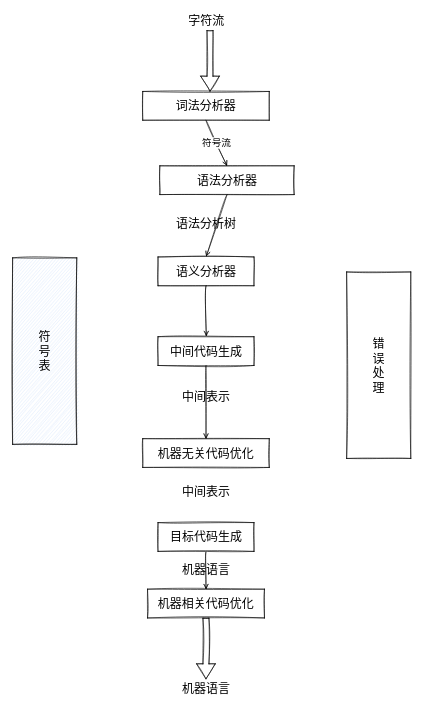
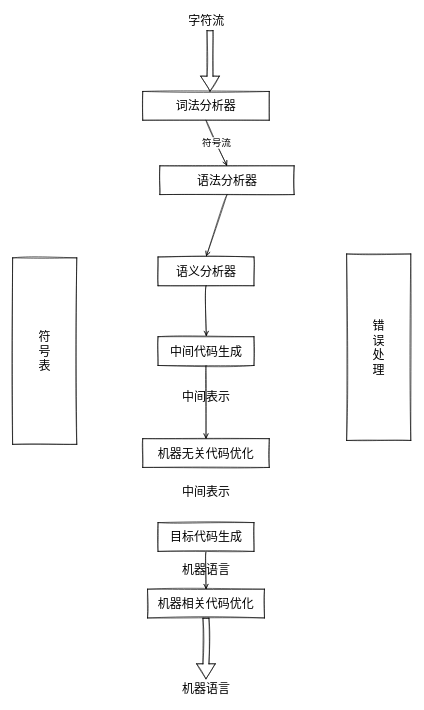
  <mxCell id="0" />
  <mxCell id="1" parent="0" />
- <mxCell id="2" value="符&lt;br&gt;号&lt;br&gt;表" style="rounded=0;whiteSpace=wrap;html=1;hachureGap=4;fontFamily=Architects Daughter;fontSource=https%3A%2F%2Ffonts.googleapis.com%2Fcss%3Ffamily%3DArchitects%2BDaughter;fontSize=20;sketch=1;fillColor=#dae8fc;" vertex="1" parent="1"><mxGeometry x="20" y="429.5" width="107" height="311" as="geometry" /></mxCell>
- <mxCell id="3" value="错&lt;br&gt;误&lt;br&gt;处&lt;br&gt;理" style="rounded=0;whiteSpace=wrap;html=1;hachureGap=4;fontFamily=Architects Daughter;fontSource=https%3A%2F%2Ffonts.googleapis.com%2Fcss%3Ffamily%3DArchitects%2BDaughter;fontSize=20;sketch=1;" vertex="1" parent="1"><mxGeometry x="577" y="453" width="107" height="311" as="geometry" /></mxCell>
+ <mxCell id="2" value="符&lt;br&gt;号&lt;br&gt;表" style="rounded=0;whiteSpace=wrap;html=1;hachureGap=4;fontFamily=Architects Daughter;fontSource=https%3A%2F%2Ffonts.googleapis.com%2Fcss%3Ffamily%3DArchitects%2BDaughter;fontSize=20;sketch=1;" vertex="1" parent="1"><mxGeometry x="20" y="429.5" width="107" height="311" as="geometry" /></mxCell>
+ <mxCell id="3" value="错&lt;br&gt;误&lt;br&gt;处&lt;br&gt;理" style="rounded=0;whiteSpace=wrap;html=1;hachureGap=4;fontFamily=Architects Daughter;fontSource=https%3A%2F%2Ffonts.googleapis.com%2Fcss%3Ffamily%3DArchitects%2BDaughter;fontSize=20;sketch=1;" vertex="1" parent="1"><mxGeometry x="577" y="423" width="107" height="311" as="geometry" /></mxCell>
  <mxCell id="4" value="词法分析器" style="rounded=0;whiteSpace=wrap;html=1;hachureGap=4;fontFamily=Architects Daughter;fontSource=https%3A%2F%2Ffonts.googleapis.com%2Fcss%3Ffamily%3DArchitects%2BDaughter;fontSize=20;sketch=1;" vertex="1" parent="1"><mxGeometry x="237" y="152" width="211" height="48" as="geometry" /></mxCell>
  <mxCell id="5" value="语法分析器" style="rounded=0;whiteSpace=wrap;html=1;hachureGap=4;fontFamily=Architects Daughter;fontSource=https%3A%2F%2Ffonts.googleapis.com%2Fcss%3Ffamily%3DArchitects%2BDaughter;fontSize=20;sketch=1;" vertex="1" parent="1"><mxGeometry x="265.5" y="276" width="224" height="48" as="geometry" /></mxCell>
  <mxCell id="6" value="符号流" style="edgeStyle=none;curved=1;rounded=0;hachureGap=4;orthogonalLoop=1;jettySize=auto;html=1;entryX=0.5;entryY=0;entryDx=0;entryDy=0;fontFamily=Architects Daughter;fontSource=https%3A%2F%2Ffonts.googleapis.com%2Fcss%3Ffamily%3DArchitects%2BDaughter;fontSize=16;endArrow=open;sourcePerimeterSpacing=8;targetPerimeterSpacing=8;sketch=1;exitX=0.5;exitY=1;exitDx=0;exitDy=0;" edge="1" parent="1" source="4" target="5"><mxGeometry relative="1" as="geometry" /></mxCell>
  <mxCell id="7" value="语义分析器" style="rounded=0;whiteSpace=wrap;html=1;hachureGap=4;fontFamily=Architects Daughter;fontSource=https%3A%2F%2Ffonts.googleapis.com%2Fcss%3Ffamily%3DArchitects%2BDaughter;fontSize=20;sketch=1;" vertex="1" parent="1"><mxGeometry x="262.5" y="428" width="160" height="48" as="geometry" /></mxCell>
  <mxCell id="8" value="" style="edgeStyle=none;curved=1;rounded=0;hachureGap=4;orthogonalLoop=1;jettySize=auto;html=1;fontFamily=Architects Daughter;fontSource=https%3A%2F%2Ffonts.googleapis.com%2Fcss%3Ffamily%3DArchitects%2BDaughter;fontSize=16;endArrow=open;sourcePerimeterSpacing=8;targetPerimeterSpacing=8;sketch=1;exitX=0.5;exitY=1;exitDx=0;exitDy=0;" edge="1" parent="1" source="5"><mxGeometry relative="1" as="geometry"><mxPoint x="343" y="427" as="targetPoint" /></mxGeometry></mxCell>
  <mxCell id="9" value="中间代码生成" style="rounded=0;whiteSpace=wrap;html=1;hachureGap=4;fontFamily=Architects Daughter;fontSource=https%3A%2F%2Ffonts.googleapis.com%2Fcss%3Ffamily%3DArchitects%2BDaughter;fontSize=20;sketch=1;" vertex="1" parent="1"><mxGeometry x="262.5" y="561" width="160" height="48" as="geometry" /></mxCell>
  <mxCell id="10" value="" style="edgeStyle=none;curved=1;rounded=0;hachureGap=4;orthogonalLoop=1;jettySize=auto;html=1;fontFamily=Architects Daughter;fontSource=https%3A%2F%2Ffonts.googleapis.com%2Fcss%3Ffamily%3DArchitects%2BDaughter;fontSize=16;endArrow=open;sourcePerimeterSpacing=8;targetPerimeterSpacing=8;sketch=1;exitX=0.5;exitY=1;exitDx=0;exitDy=0;" edge="1" parent="1" source="7"><mxGeometry relative="1" as="geometry"><mxPoint x="343" y="560" as="targetPoint" /></mxGeometry></mxCell>
  <mxCell id="11" value="机器无关代码优化" style="rounded=0;whiteSpace=wrap;html=1;hachureGap=4;fontFamily=Architects Daughter;fontSource=https%3A%2F%2Ffonts.googleapis.com%2Fcss%3Ffamily%3DArchitects%2BDaughter;fontSize=20;sketch=1;" vertex="1" parent="1"><mxGeometry x="237" y="731" width="211" height="48" as="geometry" /></mxCell>
  <mxCell id="12" value="" style="edgeStyle=none;curved=1;rounded=0;hachureGap=4;orthogonalLoop=1;jettySize=auto;html=1;fontFamily=Architects Daughter;fontSource=https%3A%2F%2Ffonts.googleapis.com%2Fcss%3Ffamily%3DArchitects%2BDaughter;fontSize=16;endArrow=open;sourcePerimeterSpacing=8;targetPerimeterSpacing=8;sketch=1;exitX=0.5;exitY=1;exitDx=0;exitDy=0;entryX=0.5;entryY=0;entryDx=0;entryDy=0;" edge="1" parent="1" source="9" target="11"><mxGeometry relative="1" as="geometry" /></mxCell>
  <mxCell id="13" value="机器相关代码优化" style="rounded=0;whiteSpace=wrap;html=1;hachureGap=4;fontFamily=Architects Daughter;fontSource=https%3A%2F%2Ffonts.googleapis.com%2Fcss%3Ffamily%3DArchitects%2BDaughter;fontSize=20;sketch=1;" vertex="1" parent="1"><mxGeometry x="245" y="982" width="195" height="48" as="geometry" /></mxCell>
  <mxCell id="14" value="" style="edgeStyle=none;curved=1;rounded=0;hachureGap=4;orthogonalLoop=1;jettySize=auto;html=1;fontFamily=Architects Daughter;fontSource=https%3A%2F%2Ffonts.googleapis.com%2Fcss%3Ffamily%3DArchitects%2BDaughter;fontSize=16;endArrow=open;sourcePerimeterSpacing=8;targetPerimeterSpacing=8;sketch=1;entryX=0.5;entryY=0;entryDx=0;entryDy=0;exitX=0.5;exitY=1;exitDx=0;exitDy=0;" edge="1" parent="1" source="15" target="13"><mxGeometry relative="1" as="geometry" /></mxCell>
  <mxCell id="15" value="目标代码生成" style="rounded=0;whiteSpace=wrap;html=1;hachureGap=4;fontFamily=Architects Daughter;fontSource=https%3A%2F%2Ffonts.googleapis.com%2Fcss%3Ffamily%3DArchitects%2BDaughter;fontSize=20;sketch=1;" vertex="1" parent="1"><mxGeometry x="262.5" y="871" width="160" height="48" as="geometry" /></mxCell>
  <mxCell id="16" value="" style="edgeStyle=none;orthogonalLoop=1;jettySize=auto;html=1;shape=flexArrow;rounded=1;startSize=8;endSize=8;sketch=1;hachureGap=4;fontFamily=Architects Daughter;fontSource=https%3A%2F%2Ffonts.googleapis.com%2Fcss%3Ffamily%3DArchitects%2BDaughter;fontSize=16;endArrow=open;sourcePerimeterSpacing=8;targetPerimeterSpacing=8;curved=1;" edge="1" parent="1"><mxGeometry width="140" relative="1" as="geometry"><mxPoint x="349.16" y="50" as="sourcePoint" /><mxPoint x="349.16" y="152" as="targetPoint" /><Array as="points" /></mxGeometry></mxCell>
  <mxCell id="17" value="" style="edgeStyle=none;orthogonalLoop=1;jettySize=auto;html=1;shape=flexArrow;rounded=1;startSize=8;endSize=8;sketch=1;hachureGap=4;fontFamily=Architects Daughter;fontSource=https%3A%2F%2Ffonts.googleapis.com%2Fcss%3Ffamily%3DArchitects%2BDaughter;fontSize=16;endArrow=open;sourcePerimeterSpacing=8;targetPerimeterSpacing=8;curved=1;" edge="1" parent="1"><mxGeometry width="140" relative="1" as="geometry"><mxPoint x="342.41" y="1030" as="sourcePoint" /><mxPoint x="342.41" y="1132" as="targetPoint" /><Array as="points" /></mxGeometry></mxCell>
  <mxCell id="18" value="字符流" style="text;html=1;align=center;verticalAlign=middle;resizable=0;points=[];autosize=1;strokeColor=none;fillColor=none;sketch=1;hachureGap=4;fontFamily=Architects Daughter;fontSource=https%3A%2F%2Ffonts.googleapis.com%2Fcss%3Ffamily%3DArchitects%2BDaughter;fontSize=20;" vertex="1" parent="1"><mxGeometry x="307.5" y="20" width="70" height="28" as="geometry" /></mxCell>
- <mxCell id="19" value="语法分析树" style="text;strokeColor=none;fillColor=none;html=1;align=center;verticalAlign=middle;whiteSpace=wrap;rounded=0;sketch=1;hachureGap=4;fontFamily=Architects Daughter;fontSource=https%3A%2F%2Ffonts.googleapis.com%2Fcss%3Ffamily%3DArchitects%2BDaughter;fontSize=20;" vertex="1" parent="1"><mxGeometry x="284.5" y="358" width="116" height="30" as="geometry" /></mxCell>
  <mxCell id="20" value="中间表示" style="text;strokeColor=none;fillColor=none;html=1;align=center;verticalAlign=middle;whiteSpace=wrap;rounded=0;sketch=1;hachureGap=4;fontFamily=Architects Daughter;fontSource=https%3A%2F%2Ffonts.googleapis.com%2Fcss%3Ffamily%3DArchitects%2BDaughter;fontSize=20;" vertex="1" parent="1"><mxGeometry x="294.5" y="646" width="96" height="30" as="geometry" /></mxCell>
  <mxCell id="21" value="中间表示" style="text;strokeColor=none;fillColor=none;html=1;align=center;verticalAlign=middle;whiteSpace=wrap;rounded=0;sketch=1;hachureGap=4;fontFamily=Architects Daughter;fontSource=https%3A%2F%2Ffonts.googleapis.com%2Fcss%3Ffamily%3DArchitects%2BDaughter;fontSize=20;" vertex="1" parent="1"><mxGeometry x="294.5" y="804" width="96" height="30" as="geometry" /></mxCell>
  <mxCell id="22" value="机器语言" style="text;strokeColor=none;fillColor=none;html=1;align=center;verticalAlign=middle;whiteSpace=wrap;rounded=0;sketch=1;hachureGap=4;fontFamily=Architects Daughter;fontSource=https%3A%2F%2Ffonts.googleapis.com%2Fcss%3Ffamily%3DArchitects%2BDaughter;fontSize=20;" vertex="1" parent="1"><mxGeometry x="294.5" y="935" width="96" height="30" as="geometry" /></mxCell>
  <mxCell id="23" value="机器语言" style="text;strokeColor=none;fillColor=none;html=1;align=center;verticalAlign=middle;whiteSpace=wrap;rounded=0;sketch=1;hachureGap=4;fontFamily=Architects Daughter;fontSource=https%3A%2F%2Ffonts.googleapis.com%2Fcss%3Ffamily%3DArchitects%2BDaughter;fontSize=20;" vertex="1" parent="1"><mxGeometry x="294.5" y="1132" width="96" height="30" as="geometry" /></mxCell>
